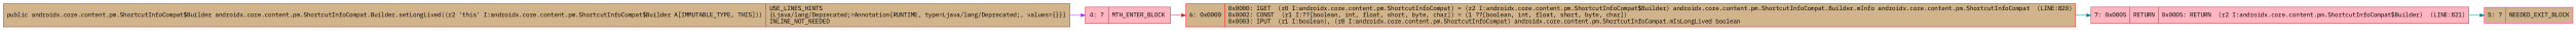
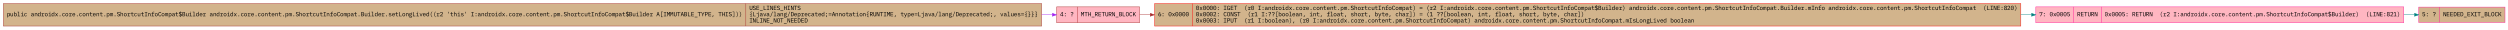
  digraph {
    fontname="IBM Plex Mono"
    rankdir=LR
    node [color=brown fillcolor=tan fontname="IBM Plex Mono" shape=record style=filled]
    edge [color=teal fontname="IBM Plex Mono"]
-   n1 [fillcolor=lightpink label="{4\:\ ?|MTH_ENTER_BLOCK\l}"]
+   n1 [fillcolor=lightpink label="{4\:\ ?|MTH_RETURN_BLOCK\l}"]
    n2 [color=red label="{6\:\ 0x0000|0x0000: IGET  (r0 I:androidx.core.content.pm.ShortcutInfoCompat) = (r2 I:androidx.core.content.pm.ShortcutInfoCompat$Builder) androidx.core.content.pm.ShortcutInfoCompat.Builder.mInfo androidx.core.content.pm.ShortcutInfoCompat  (LINE:820)\l0x0002: CONST  (r1 I:??[boolean, int, float, short, byte, char]) = (1 ??[boolean, int, float, short, byte, char]) \l0x0003: IPUT  (r1 I:boolean), (r0 I:androidx.core.content.pm.ShortcutInfoCompat) androidx.core.content.pm.ShortcutInfoCompat.mIsLongLived boolean \l}"]
-   n3 [fillcolor=lightpink label="{7\:\ 0x0005|RETURN\l|0x0005: RETURN  (r2 I:androidx.core.content.pm.ShortcutInfoCompat$Builder)  (LINE:821)\l}"]
+   n3 [color=deeppink fillcolor=lightpink label="{7\:\ 0x0005|RETURN\l|0x0005: RETURN  (r2 I:androidx.core.content.pm.ShortcutInfoCompat$Builder)  (LINE:821)\l}"]
    n4 [color=deeppink label="{5\:\ ?|NEEDED_EXIT_BLOCK\l}"]
    n5 [label="{public androidx.core.content.pm.ShortcutInfoCompat$Builder androidx.core.content.pm.ShortcutInfoCompat.Builder.setLongLived((r2 'this' I:androidx.core.content.pm.ShortcutInfoCompat$Builder A[IMMUTABLE_TYPE, THIS]))  | USE_LINES_HINTS\l\{Ljava\/lang\/Deprecated;=Annotation\{RUNTIME, type=Ljava\/lang\/Deprecated;, values=\{\}\}\}\lINLINE_NOT_NEEDED\l}"]
    n1 -> n2 [color=brown]
    n2 -> n3
    n3 -> n4
    n5 -> n1 [color=purple]
  }
